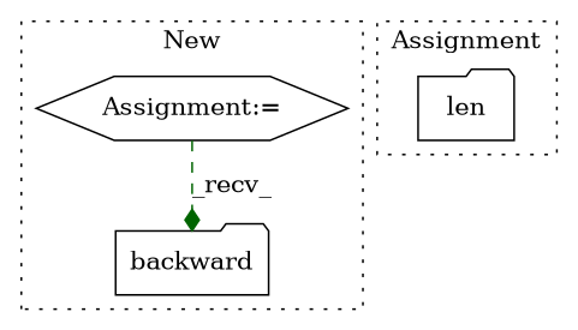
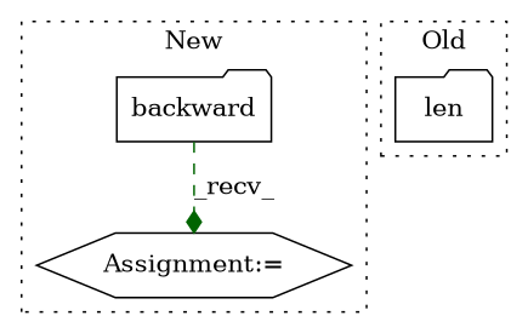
  digraph {
    node [a=32 shape=folder]
    n1 [l=10 label=backward s=3226]
    n2 [a=7 l=2 label="Assignment:=" s=3035 shape=hexagon]
    n3 [l="4,1" label=len s="3271,3288"]
    subgraph cluster_1 {
      label=New
      style=dotted
      n1
      n2
    }
    subgraph cluster_2 {
-     label=Assignment
+     label=Old
      style=dotted
      n3
    }
-   n2 -> n1 [label=_recv_ color=darkgreen style=dashed arrowhead=diamond]
+   n1 -> n2 [label=_recv_ color=darkgreen style=dashed arrowhead=diamond]
  }
